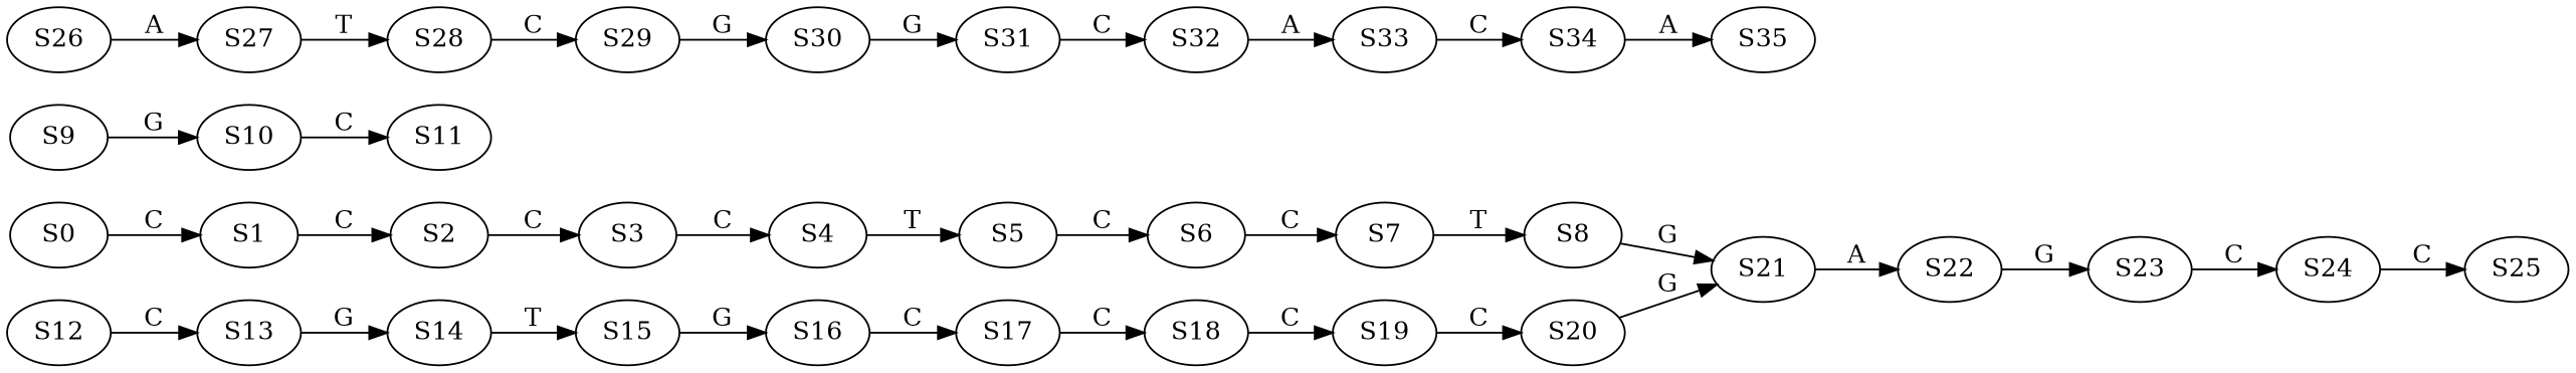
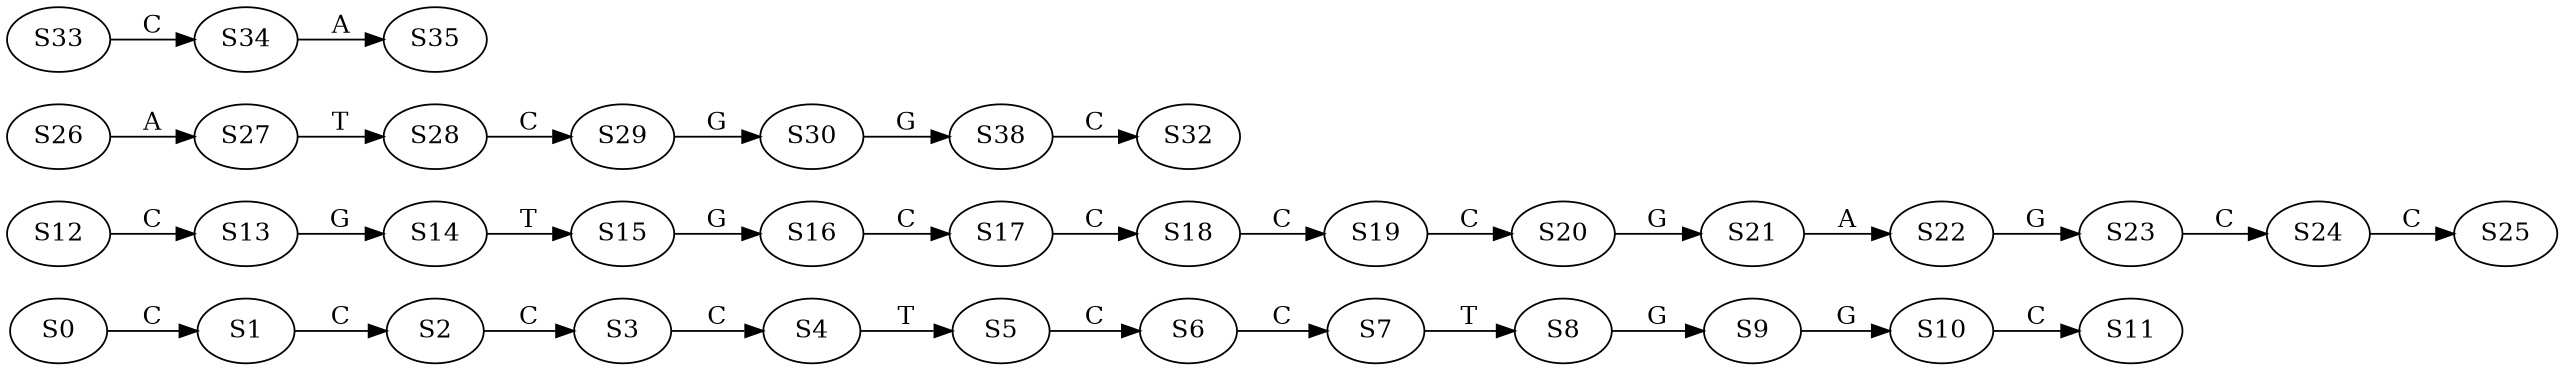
  strict digraph {
    rankdir=LR
    S0
    S1
    S2
    S3
    S4
    S5
    S6
    S7
    S8
    S9
    S10
    S11
    S12
    S13
    S14
    S15
    S16
    S17
    S18
    S19
    S20
    S21
    S22
    S23
    S24
    S25
    S26
    S27
    S28
    S29
    S30
-   S31
+   S31 [label=S38]
    S32
    S33
    S34
    S35
    S0 -> S1 [label=C]
    S1 -> S2 [label=C]
    S2 -> S3 [label=C]
    S3 -> S4 [label=C]
    S4 -> S5 [label=T]
    S5 -> S6 [label=C]
    S6 -> S7 [label=C]
    S7 -> S8 [label=T]
-   S8 -> S21 [label=G]
+   S8 -> S9 [label=G]
    S9 -> S10 [label=G]
    S10 -> S11 [label=C]
    S12 -> S13 [label=C]
    S13 -> S14 [label=G]
    S14 -> S15 [label=T]
    S15 -> S16 [label=G]
    S16 -> S17 [label=C]
    S17 -> S18 [label=C]
    S18 -> S19 [label=C]
    S19 -> S20 [label=C]
    S20 -> S21 [label=G]
    S21 -> S22 [label=A]
    S22 -> S23 [label=G]
    S23 -> S24 [label=C]
    S24 -> S25 [label=C]
    S26 -> S27 [label=A]
    S27 -> S28 [label=T]
    S28 -> S29 [label=C]
    S29 -> S30 [label=G]
    S30 -> S31 [label=G]
    S31 -> S32 [label=C]
-   S32 -> S33 [label=A]
    S33 -> S34 [label=C]
    S34 -> S35 [label=A]
  }
